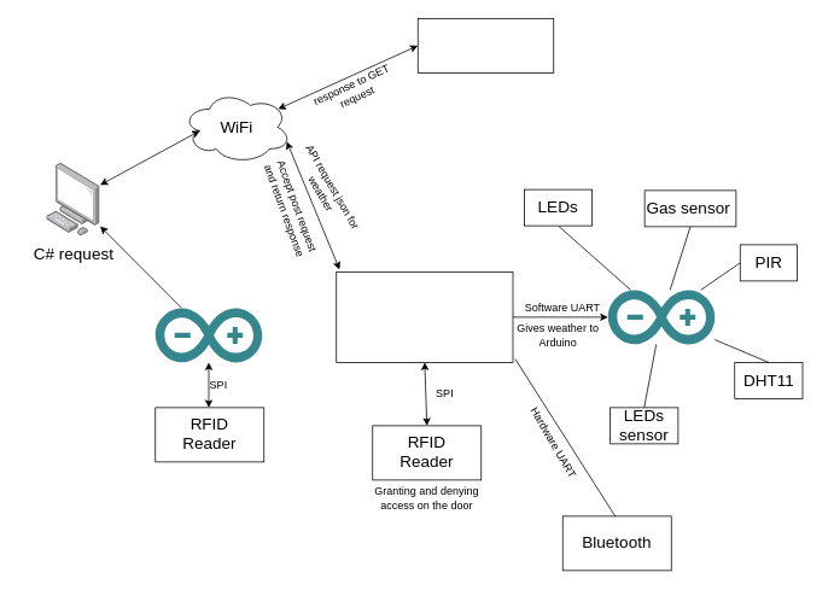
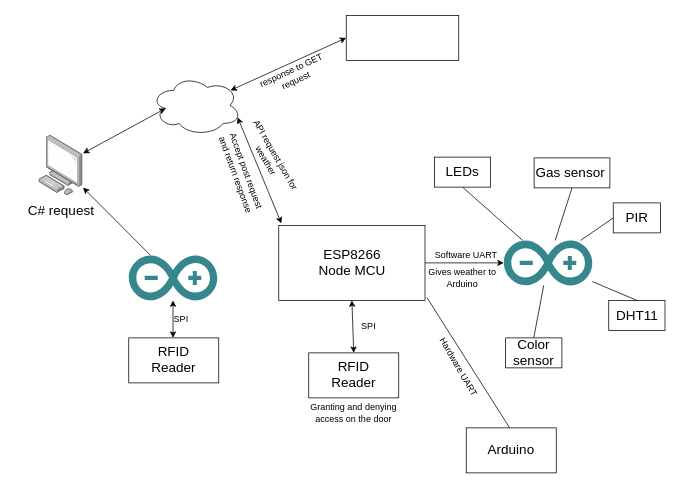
  <mxCell id="0" />
  <mxCell id="1" parent="0" />
  <mxCell id="2" value="" style="ellipse;shape=cloud;whiteSpace=wrap;html=1;" vertex="1" parent="1"><mxGeometry x="201" y="100" width="120" height="80" as="geometry" /></mxCell>
- <mxCell id="3" value="&lt;font style=&quot;font-size: 18px&quot;&gt;WiFi&lt;/font&gt;" style="text;html=1;strokeColor=none;fillColor=none;align=center;verticalAlign=middle;whiteSpace=wrap;rounded=0;" vertex="1" parent="1"><mxGeometry x="241" y="130" width="40" height="20" as="geometry" /></mxCell>
  <mxCell id="4" value="" style="rounded=0;whiteSpace=wrap;html=1;" vertex="1" parent="1"><mxGeometry x="461" y="20" width="150" height="60" as="geometry" /></mxCell>
  <mxCell id="5" value="" style="endArrow=classic;startArrow=classic;html=1;exitX=0.88;exitY=0.25;exitDx=0;exitDy=0;exitPerimeter=0;entryX=0;entryY=0.5;entryDx=0;entryDy=0;" edge="1" parent="1" source="2" target="4"><mxGeometry width="50" height="50" relative="1" as="geometry"><mxPoint x="331" y="120" as="sourcePoint" /><mxPoint x="381" y="70" as="targetPoint" /></mxGeometry></mxCell>
  <mxCell id="6" value="response to GET request" style="text;html=1;strokeColor=none;fillColor=none;align=center;verticalAlign=middle;whiteSpace=wrap;rounded=0;rotation=-25;" vertex="1" parent="1"><mxGeometry x="331" y="90" width="120" height="20" as="geometry" /></mxCell>
  <mxCell id="7" value="" style="points=[];aspect=fixed;html=1;align=center;shadow=0;dashed=0;image;image=img/lib/allied_telesis/computer_and_terminals/Personal_Computer.svg;" vertex="1" parent="1"><mxGeometry x="51" y="180" width="59" height="80" as="geometry" /></mxCell>
  <mxCell id="8" value="&lt;font style=&quot;font-size: 18px&quot;&gt;C# request&lt;/font&gt;" style="text;html=1;strokeColor=none;fillColor=none;align=center;verticalAlign=middle;whiteSpace=wrap;rounded=0;" vertex="1" parent="1"><mxGeometry x="20.5" y="270" width="120" height="20" as="geometry" /></mxCell>
  <mxCell id="9" value="" style="endArrow=classic;startArrow=classic;html=1;entryX=0.16;entryY=0.55;entryDx=0;entryDy=0;entryPerimeter=0;" edge="1" parent="1" source="7" target="2"><mxGeometry width="50" height="50" relative="1" as="geometry"><mxPoint x="131" y="210" as="sourcePoint" /><mxPoint x="221" y="160" as="targetPoint" /></mxGeometry></mxCell>
  <mxCell id="10" value="" style="dashed=0;outlineConnect=0;html=1;align=center;labelPosition=center;verticalLabelPosition=bottom;verticalAlign=top;shape=mxgraph.weblogos.arduino;fillColor=#36868D;strokeColor=none" vertex="1" parent="1"><mxGeometry x="171" y="340" width="118" height="60" as="geometry" /></mxCell>
  <mxCell id="11" value="" style="endArrow=classic;html=1;" edge="1" parent="1" source="10" target="7"><mxGeometry width="50" height="50" relative="1" as="geometry"><mxPoint x="241" y="300" as="sourcePoint" /><mxPoint x="291" y="250" as="targetPoint" /></mxGeometry></mxCell>
  <mxCell id="12" value="" style="endArrow=classic;startArrow=classic;html=1;" edge="1" parent="1" target="10"><mxGeometry width="50" height="50" relative="1" as="geometry"><mxPoint x="230" y="450" as="sourcePoint" /><mxPoint x="241.2" y="480" as="targetPoint" /></mxGeometry></mxCell>
  <mxCell id="13" value="" style="rounded=0;whiteSpace=wrap;html=1;" vertex="1" parent="1"><mxGeometry x="171" y="450" width="120" height="60" as="geometry" /></mxCell>
  <mxCell id="14" value="&lt;font style=&quot;font-size: 18px&quot;&gt;RFID Reader&lt;/font&gt;" style="text;html=1;strokeColor=none;fillColor=none;align=center;verticalAlign=middle;whiteSpace=wrap;rounded=0;" vertex="1" parent="1"><mxGeometry x="181" y="469" width="100" height="20" as="geometry" /></mxCell>
  <mxCell id="15" value="SPI" style="text;html=1;strokeColor=none;fillColor=none;align=center;verticalAlign=middle;whiteSpace=wrap;rounded=0;rotation=0;" vertex="1" parent="1"><mxGeometry x="181" y="415" width="120" height="20" as="geometry" /></mxCell>
  <mxCell id="16" value="" style="rounded=0;whiteSpace=wrap;html=1;" vertex="1" parent="1"><mxGeometry x="371" y="300" width="195" height="100" as="geometry" /></mxCell>
+ <mxCell id="17" value="&lt;font style=&quot;font-size: 18px&quot;&gt;ESP8266 Node MCU&lt;/font&gt;" style="text;html=1;strokeColor=none;fillColor=none;align=center;verticalAlign=middle;whiteSpace=wrap;rounded=0;" vertex="1" parent="1"><mxGeometry x="418.5" y="340" width="100" height="20" as="geometry" /></mxCell>
  <mxCell id="18" value="" style="endArrow=classic;startArrow=classic;html=1;entryX=0.018;entryY=-0.026;entryDx=0;entryDy=0;entryPerimeter=0;exitX=0.96;exitY=0.7;exitDx=0;exitDy=0;exitPerimeter=0;" edge="1" parent="1" source="2" target="16"><mxGeometry width="50" height="50" relative="1" as="geometry"><mxPoint x="381" y="189.951" as="sourcePoint" /><mxPoint x="491.2" y="130" as="targetPoint" /></mxGeometry></mxCell>
  <mxCell id="19" value="API request json for weather" style="text;html=1;strokeColor=none;fillColor=none;align=center;verticalAlign=middle;whiteSpace=wrap;rounded=0;rotation=60;" vertex="1" parent="1"><mxGeometry x="301" y="200" width="120" height="20" as="geometry" /></mxCell>
  <mxCell id="20" value="Accept post request and return response" style="text;html=1;strokeColor=none;fillColor=none;align=center;verticalAlign=middle;whiteSpace=wrap;rounded=0;rotation=70;" vertex="1" parent="1"><mxGeometry x="261" y="220" width="120" height="20" as="geometry" /></mxCell>
  <mxCell id="21" value="" style="rounded=0;whiteSpace=wrap;html=1;" vertex="1" parent="1"><mxGeometry x="411" y="470" width="120" height="60" as="geometry" /></mxCell>
  <mxCell id="22" value="&lt;font style=&quot;font-size: 18px&quot;&gt;RFID Reader&lt;/font&gt;" style="text;html=1;strokeColor=none;fillColor=none;align=center;verticalAlign=middle;whiteSpace=wrap;rounded=0;" vertex="1" parent="1"><mxGeometry x="421" y="489" width="100" height="20" as="geometry" /></mxCell>
  <mxCell id="23" value="SPI" style="text;html=1;strokeColor=none;fillColor=none;align=center;verticalAlign=middle;whiteSpace=wrap;rounded=0;rotation=0;" vertex="1" parent="1"><mxGeometry x="431" y="425" width="120" height="20" as="geometry" /></mxCell>
  <mxCell id="24" value="" style="endArrow=classic;startArrow=classic;html=1;exitX=0.5;exitY=0;exitDx=0;exitDy=0;entryX=0.5;entryY=1;entryDx=0;entryDy=0;" edge="1" parent="1" source="21" target="16"><mxGeometry width="50" height="50" relative="1" as="geometry"><mxPoint x="240" y="460" as="sourcePoint" /><mxPoint x="240" y="410" as="targetPoint" /><Array as="points" /></mxGeometry></mxCell>
  <mxCell id="25" value="Granting and denying access on the door" style="text;html=1;strokeColor=none;fillColor=none;align=center;verticalAlign=middle;whiteSpace=wrap;rounded=0;rotation=0;" vertex="1" parent="1"><mxGeometry x="411" y="540" width="120" height="20" as="geometry" /></mxCell>
  <mxCell id="26" value="" style="dashed=0;outlineConnect=0;html=1;align=center;labelPosition=center;verticalLabelPosition=bottom;verticalAlign=top;shape=mxgraph.weblogos.arduino;fillColor=#36868D;strokeColor=none" vertex="1" parent="1"><mxGeometry x="671" y="320" width="118" height="60" as="geometry" /></mxCell>
  <mxCell id="27" value="" style="endArrow=classic;html=1;exitX=1;exitY=0.5;exitDx=0;exitDy=0;" edge="1" parent="1" source="16" target="26"><mxGeometry width="50" height="50" relative="1" as="geometry"><mxPoint x="581" y="380" as="sourcePoint" /><mxPoint x="631" y="330" as="targetPoint" /></mxGeometry></mxCell>
  <mxCell id="28" value="Software UART" style="text;html=1;strokeColor=none;fillColor=none;align=center;verticalAlign=middle;whiteSpace=wrap;rounded=0;" vertex="1" parent="1"><mxGeometry x="571" y="330" width="100" height="20" as="geometry" /></mxCell>
  <mxCell id="29" value="Gives weather to Arduino" style="text;html=1;strokeColor=none;fillColor=none;align=center;verticalAlign=middle;whiteSpace=wrap;rounded=0;rotation=0;" vertex="1" parent="1"><mxGeometry x="556" y="360" width="120" height="20" as="geometry" /></mxCell>
  <mxCell id="30" value="" style="endArrow=none;html=1;entryX=0.5;entryY=1;entryDx=0;entryDy=0;" edge="1" parent="1" source="26" target="31"><mxGeometry width="50" height="50" relative="1" as="geometry"><mxPoint x="681" y="290" as="sourcePoint" /><mxPoint x="681" y="270" as="targetPoint" /></mxGeometry></mxCell>
  <mxCell id="31" value="" style="rounded=0;whiteSpace=wrap;html=1;" vertex="1" parent="1"><mxGeometry x="578.5" y="209" width="75" height="40" as="geometry" /></mxCell>
  <mxCell id="32" value="&lt;font style=&quot;font-size: 18px&quot;&gt;LEDs&lt;/font&gt;" style="text;html=1;strokeColor=none;fillColor=none;align=center;verticalAlign=middle;whiteSpace=wrap;rounded=0;" vertex="1" parent="1"><mxGeometry x="566" y="219" width="100" height="20" as="geometry" /></mxCell>
  <mxCell id="33" value="" style="rounded=0;whiteSpace=wrap;html=1;" vertex="1" parent="1"><mxGeometry x="711.5" y="210" width="101" height="40" as="geometry" /></mxCell>
  <mxCell id="34" value="&lt;font style=&quot;font-size: 18px&quot;&gt;Gas sensor&lt;/font&gt;" style="text;html=1;strokeColor=none;fillColor=none;align=center;verticalAlign=middle;whiteSpace=wrap;rounded=0;" vertex="1" parent="1"><mxGeometry x="709.5" y="220" width="100" height="20" as="geometry" /></mxCell>
  <mxCell id="35" value="" style="rounded=0;whiteSpace=wrap;html=1;" vertex="1" parent="1"><mxGeometry x="817" y="270" width="63" height="40" as="geometry" /></mxCell>
  <mxCell id="36" value="&lt;font style=&quot;font-size: 18px&quot;&gt;PIR&lt;/font&gt;" style="text;html=1;strokeColor=none;fillColor=none;align=center;verticalAlign=middle;whiteSpace=wrap;rounded=0;" vertex="1" parent="1"><mxGeometry x="798.5" y="280" width="100" height="20" as="geometry" /></mxCell>
  <mxCell id="37" value="" style="rounded=0;whiteSpace=wrap;html=1;" vertex="1" parent="1"><mxGeometry x="811" y="400" width="75" height="40" as="geometry" /></mxCell>
  <mxCell id="38" value="&lt;font style=&quot;font-size: 18px&quot;&gt;DHT11&lt;/font&gt;" style="text;html=1;strokeColor=none;fillColor=none;align=center;verticalAlign=middle;whiteSpace=wrap;rounded=0;" vertex="1" parent="1"><mxGeometry x="798.5" y="410" width="100" height="20" as="geometry" /></mxCell>
  <mxCell id="39" value="" style="rounded=0;whiteSpace=wrap;html=1;" vertex="1" parent="1"><mxGeometry x="673.5" y="450" width="75" height="40" as="geometry" /></mxCell>
- <mxCell id="40" value="&lt;font style=&quot;font-size: 18px&quot;&gt;LEDs sensor&lt;/font&gt;" style="text;html=1;strokeColor=none;fillColor=none;align=center;verticalAlign=middle;whiteSpace=wrap;rounded=0;" vertex="1" parent="1"><mxGeometry x="661" y="460" width="100" height="20" as="geometry" /></mxCell>
+ <mxCell id="40" value="&lt;font style=&quot;font-size: 18px&quot;&gt;Color sensor&lt;/font&gt;" style="text;html=1;strokeColor=none;fillColor=none;align=center;verticalAlign=middle;whiteSpace=wrap;rounded=0;" vertex="1" parent="1"><mxGeometry x="661" y="460" width="100" height="20" as="geometry" /></mxCell>
  <mxCell id="41" value="" style="endArrow=none;html=1;entryX=0.5;entryY=1;entryDx=0;entryDy=0;" edge="1" parent="1" source="26" target="33"><mxGeometry width="50" height="50" relative="1" as="geometry"><mxPoint x="770.139" y="311" as="sourcePoint" /><mxPoint x="690" y="240" as="targetPoint" /></mxGeometry></mxCell>
  <mxCell id="42" value="" style="endArrow=none;html=1;entryX=0;entryY=0.5;entryDx=0;entryDy=0;" edge="1" parent="1" source="26" target="35"><mxGeometry width="50" height="50" relative="1" as="geometry"><mxPoint x="860.139" y="370" as="sourcePoint" /><mxPoint x="780" y="299" as="targetPoint" /></mxGeometry></mxCell>
  <mxCell id="43" value="" style="endArrow=none;html=1;exitX=0.5;exitY=0;exitDx=0;exitDy=0;" edge="1" parent="1" source="39" target="26"><mxGeometry width="50" height="50" relative="1" as="geometry"><mxPoint x="791.639" y="460.5" as="sourcePoint" /><mxPoint x="711.5" y="389.5" as="targetPoint" /></mxGeometry></mxCell>
  <mxCell id="44" value="" style="endArrow=none;html=1;exitX=0.5;exitY=0;exitDx=0;exitDy=0;" edge="1" parent="1" source="37" target="26"><mxGeometry width="50" height="50" relative="1" as="geometry"><mxPoint x="888.639" y="381" as="sourcePoint" /><mxPoint x="808.5" y="310" as="targetPoint" /></mxGeometry></mxCell>
  <mxCell id="45" value="" style="endArrow=none;html=1;exitX=0.5;exitY=0;exitDx=0;exitDy=0;entryX=1.013;entryY=0.962;entryDx=0;entryDy=0;entryPerimeter=0;" edge="1" parent="1" target="16"><mxGeometry width="50" height="50" relative="1" as="geometry"><mxPoint x="680.5" y="572.5" as="sourcePoint" /><mxPoint x="621" y="547.395" as="targetPoint" /></mxGeometry></mxCell>
  <mxCell id="46" value="" style="rounded=0;whiteSpace=wrap;html=1;" vertex="1" parent="1"><mxGeometry x="621" y="570" width="120" height="60" as="geometry" /></mxCell>
- <mxCell id="47" value="&lt;font style=&quot;font-size: 18px&quot;&gt;Bluetooth&lt;/font&gt;" style="text;html=1;strokeColor=none;fillColor=none;align=center;verticalAlign=middle;whiteSpace=wrap;rounded=0;" vertex="1" parent="1"><mxGeometry x="631" y="589" width="100" height="20" as="geometry" /></mxCell>
+ <mxCell id="47" value="&lt;font style=&quot;font-size: 18px&quot;&gt;Arduino&lt;/font&gt;" style="text;html=1;strokeColor=none;fillColor=none;align=center;verticalAlign=middle;whiteSpace=wrap;rounded=0;" vertex="1" parent="1"><mxGeometry x="631" y="589" width="100" height="20" as="geometry" /></mxCell>
  <mxCell id="48" value="Hardware UART" style="text;html=1;strokeColor=none;fillColor=none;align=center;verticalAlign=middle;whiteSpace=wrap;rounded=0;rotation=60;" vertex="1" parent="1"><mxGeometry x="561" y="479" width="100" height="20" as="geometry" /></mxCell>
